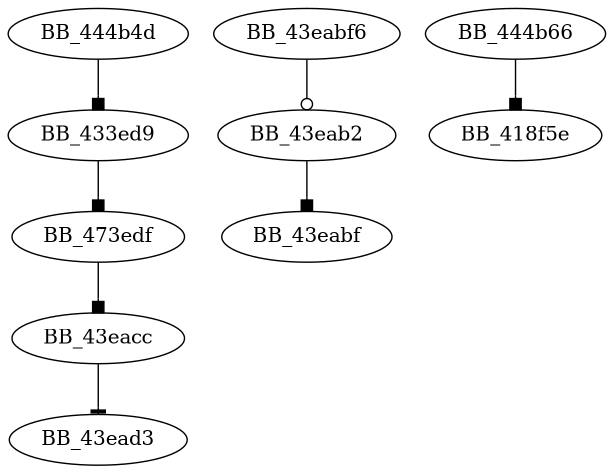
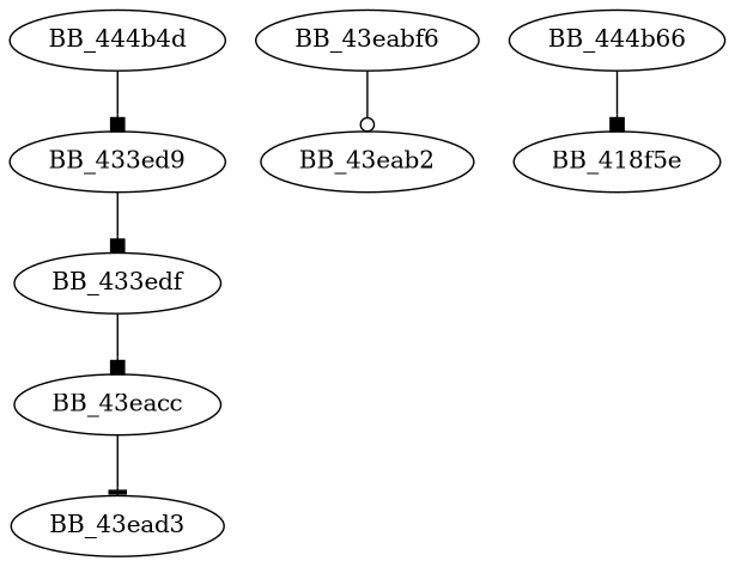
  digraph {
    edge [arrowhead=box]
    BB_433ed9
-   BB_433edf [label=BB_473edf]
+   BB_433edf
    BB_43eacc
    n4 [label=BB_43eabf6]
    BB_43eab2
-   BB_43eabf
    BB_43ead3
    BB_444b4d
    BB_444b66
    BB_418f5e
    BB_433ed9 -> BB_433edf
    BB_433edf -> BB_43eacc
    BB_43eacc -> BB_43ead3 [arrowhead=tee]
    n4 -> BB_43eab2 [arrowhead=odot]
-   BB_43eab2 -> BB_43eabf
    BB_444b4d -> BB_433ed9
    BB_444b66 -> BB_418f5e
  }
